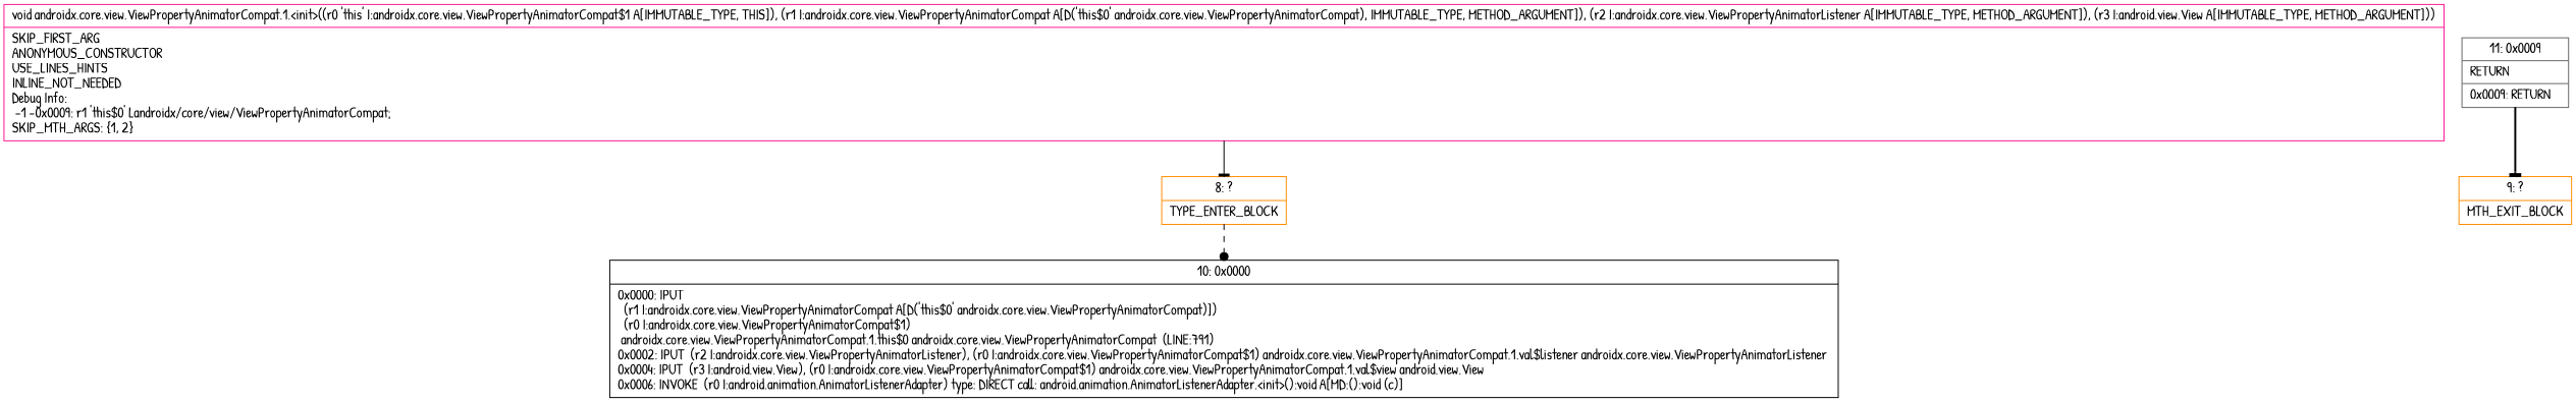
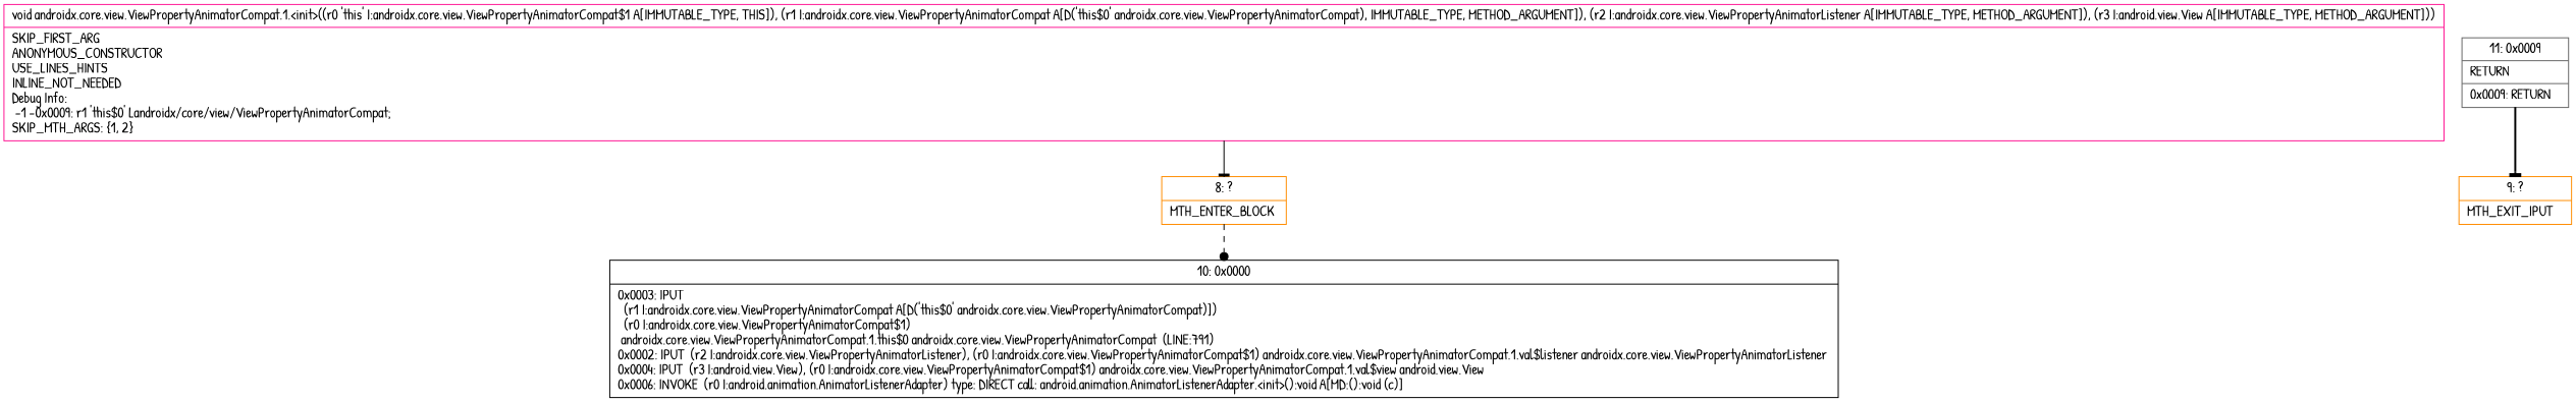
  digraph {
    fontname="Patrick Hand"
    node [color=darkorange fontname="Patrick Hand" shape=record]
    edge [arrowhead=tee fontname="Patrick Hand"]
-   n1 [label="{8\:\ ?|TYPE_ENTER_BLOCK\l}"]
-   n2 [color=black label="{10\:\ 0x0000|0x0000: IPUT  \l  (r1 I:androidx.core.view.ViewPropertyAnimatorCompat A[D('this$0' androidx.core.view.ViewPropertyAnimatorCompat)])\l  (r0 I:androidx.core.view.ViewPropertyAnimatorCompat$1)\l androidx.core.view.ViewPropertyAnimatorCompat.1.this$0 androidx.core.view.ViewPropertyAnimatorCompat  (LINE:791)\l0x0002: IPUT  (r2 I:androidx.core.view.ViewPropertyAnimatorListener), (r0 I:androidx.core.view.ViewPropertyAnimatorCompat$1) androidx.core.view.ViewPropertyAnimatorCompat.1.val$listener androidx.core.view.ViewPropertyAnimatorListener \l0x0004: IPUT  (r3 I:android.view.View), (r0 I:androidx.core.view.ViewPropertyAnimatorCompat$1) androidx.core.view.ViewPropertyAnimatorCompat.1.val$view android.view.View \l0x0006: INVOKE  (r0 I:android.animation.AnimatorListenerAdapter) type: DIRECT call: android.animation.AnimatorListenerAdapter.\<init\>():void A[MD:():void (c)]\l}"]
+   n1 [label="{8\:\ ?|MTH_ENTER_BLOCK\l}"]
+   n2 [color=black label="{10\:\ 0x0000|0x0003: IPUT  \l  (r1 I:androidx.core.view.ViewPropertyAnimatorCompat A[D('this$0' androidx.core.view.ViewPropertyAnimatorCompat)])\l  (r0 I:androidx.core.view.ViewPropertyAnimatorCompat$1)\l androidx.core.view.ViewPropertyAnimatorCompat.1.this$0 androidx.core.view.ViewPropertyAnimatorCompat  (LINE:791)\l0x0002: IPUT  (r2 I:androidx.core.view.ViewPropertyAnimatorListener), (r0 I:androidx.core.view.ViewPropertyAnimatorCompat$1) androidx.core.view.ViewPropertyAnimatorCompat.1.val$listener androidx.core.view.ViewPropertyAnimatorListener \l0x0004: IPUT  (r3 I:android.view.View), (r0 I:androidx.core.view.ViewPropertyAnimatorCompat$1) androidx.core.view.ViewPropertyAnimatorCompat.1.val$view android.view.View \l0x0006: INVOKE  (r0 I:android.animation.AnimatorListenerAdapter) type: DIRECT call: android.animation.AnimatorListenerAdapter.\<init\>():void A[MD:():void (c)]\l}"]
    n3 [color=gray40 label="{11\:\ 0x0009|RETURN\l|0x0009: RETURN   \l}"]
-   n4 [label="{9\:\ ?|MTH_EXIT_BLOCK\l}"]
+   n4 [label="{9\:\ ?|MTH_EXIT_IPUT\l}"]
    n5 [color=deeppink label="{void androidx.core.view.ViewPropertyAnimatorCompat.1.\<init\>((r0 'this' I:androidx.core.view.ViewPropertyAnimatorCompat$1 A[IMMUTABLE_TYPE, THIS]), (r1 I:androidx.core.view.ViewPropertyAnimatorCompat A[D('this$0' androidx.core.view.ViewPropertyAnimatorCompat), IMMUTABLE_TYPE, METHOD_ARGUMENT]), (r2 I:androidx.core.view.ViewPropertyAnimatorListener A[IMMUTABLE_TYPE, METHOD_ARGUMENT]), (r3 I:android.view.View A[IMMUTABLE_TYPE, METHOD_ARGUMENT]))  | SKIP_FIRST_ARG\lANONYMOUS_CONSTRUCTOR\lUSE_LINES_HINTS\lINLINE_NOT_NEEDED\lDebug Info:\l  \-1 \-0x0009: r1 'this$0' Landroidx\/core\/view\/ViewPropertyAnimatorCompat;\lSKIP_MTH_ARGS: \{1, 2\}\l}"]
    n1 -> n2 [arrowhead=dot style=dashed]
    n3 -> n4 [style=bold]
    n5 -> n1 [style=solid]
  }
